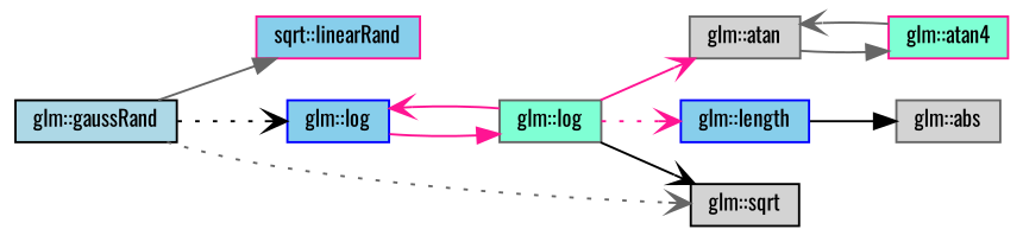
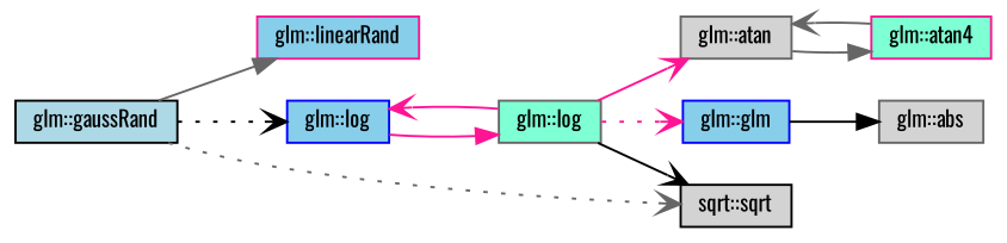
  digraph {
    fontname=Oswald
    rankdir=LR
    node [color=gray40 fillcolor=skyblue fontname=Oswald fontsize=10 shape=record style=filled]
    edge [arrowhead=vee color=gray40 fontname=Oswald fontsize=10 labelfontname=FreeSans labelfontsize=10 style=solid]
    n1 [color=black fillcolor=lightblue fontcolor=black height=0.2 label="glm::gaussRand" width=0.4]
-   n2 [color=deeppink height=0.2 label="sqrt::linearRand" width=0.4]
+   n2 [color=deeppink height=0.2 label="glm::linearRand" width=0.4]
    n3 [color=blue height=0.2 label="glm::log" width=0.4]
-   n4 [color=black fillcolor=lightgrey height=0.2 label="glm::sqrt" width=0.4]
+   n4 [color=black fillcolor=lightgrey height=0.2 label="sqrt::sqrt" width=0.4]
    n5 [fillcolor=aquamarine height=0.2 label="glm::log" width=0.4]
    n6 [fillcolor=lightgrey height=0.2 label="glm::atan" width=0.4]
-   n7 [color=blue height=0.2 label="glm::length" width=0.4]
+   n7 [color=blue height=0.2 label="glm::glm" width=0.4]
    n8 [color=deeppink fillcolor=aquamarine height=0.2 label="glm::atan4" width=0.4]
    n9 [fillcolor=lightgrey height=0.2 label="glm::abs" width=0.4]
    n1 -> n2 [arrowhead=normal]
    n1 -> n3 [color=black style=dotted]
    n1 -> n4 [style=dotted]
    n3 -> n5 [arrowhead=normal color=deeppink]
    n5 -> n3 [color=deeppink]
    n5 -> n4 [color=black]
    n5 -> n6 [color=deeppink]
    n5 -> n7 [color=deeppink style=dotted]
    n6 -> n8 [arrowhead=normal]
    n7 -> n9 [arrowhead=normal color=black]
    n8 -> n6
  }
